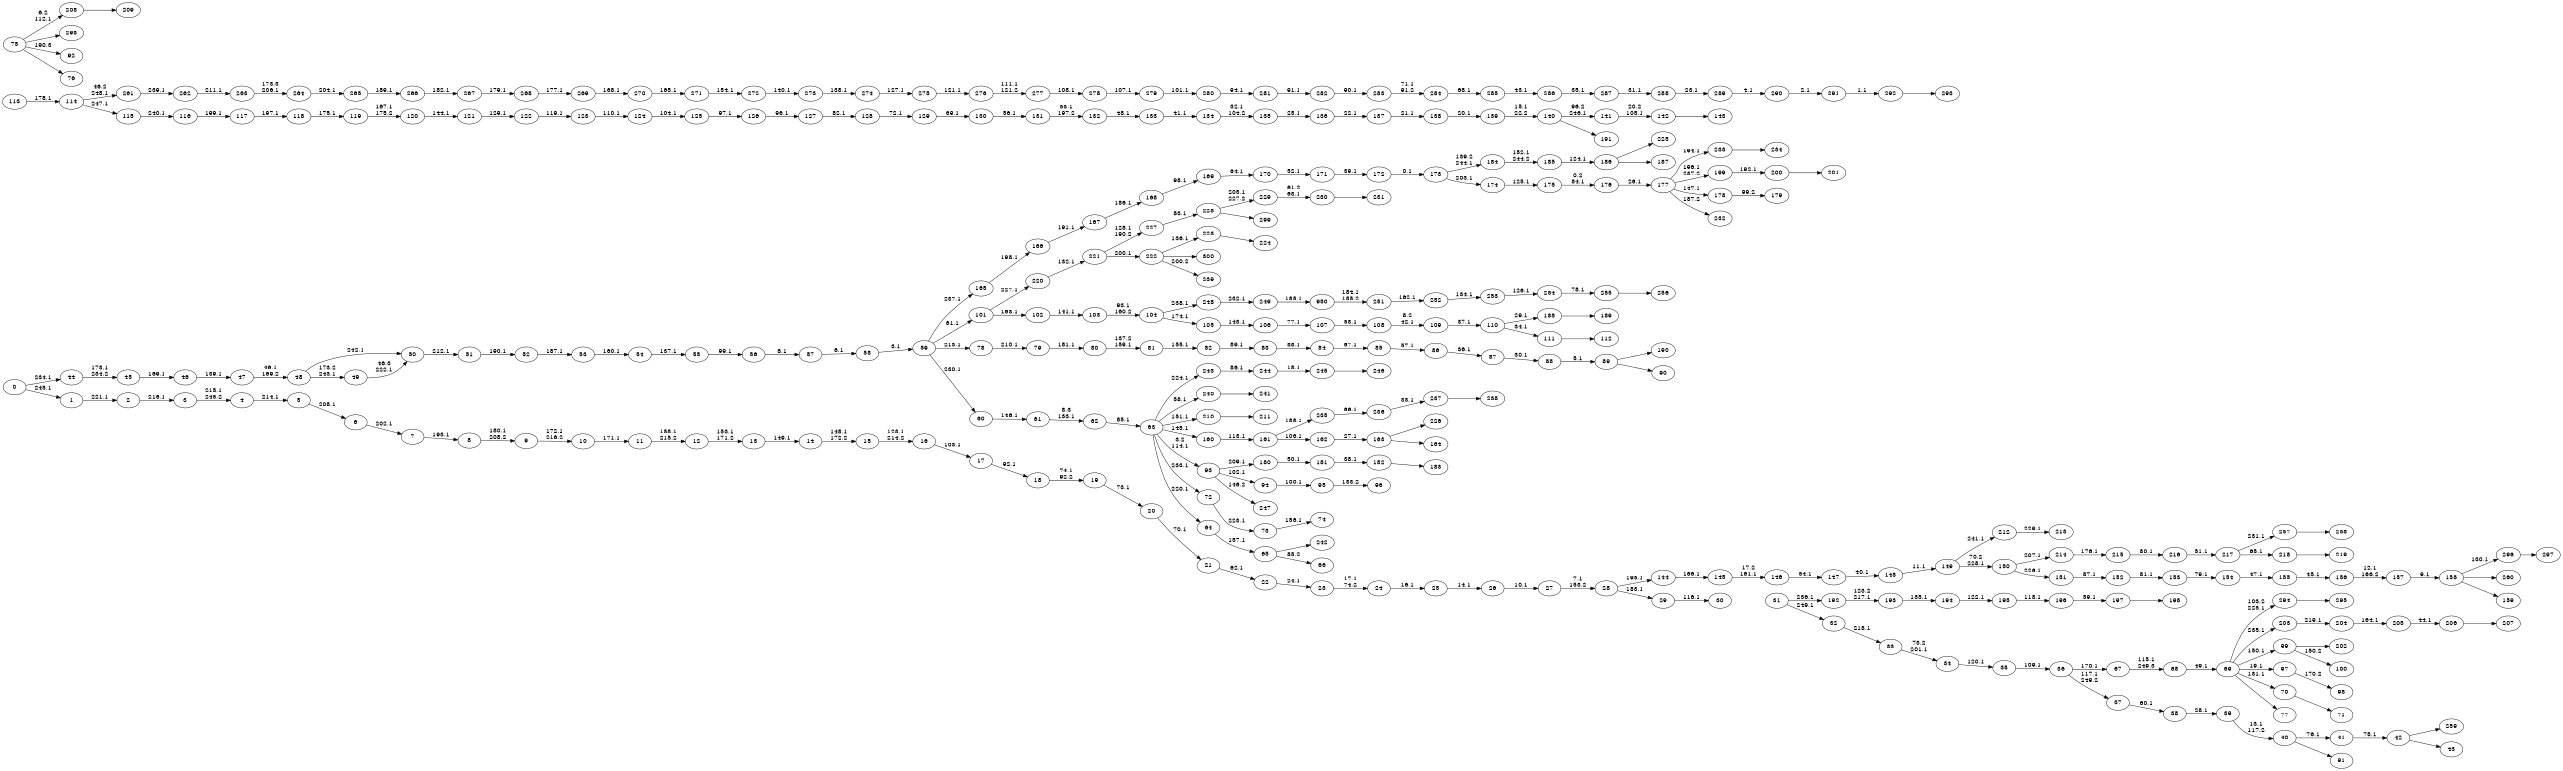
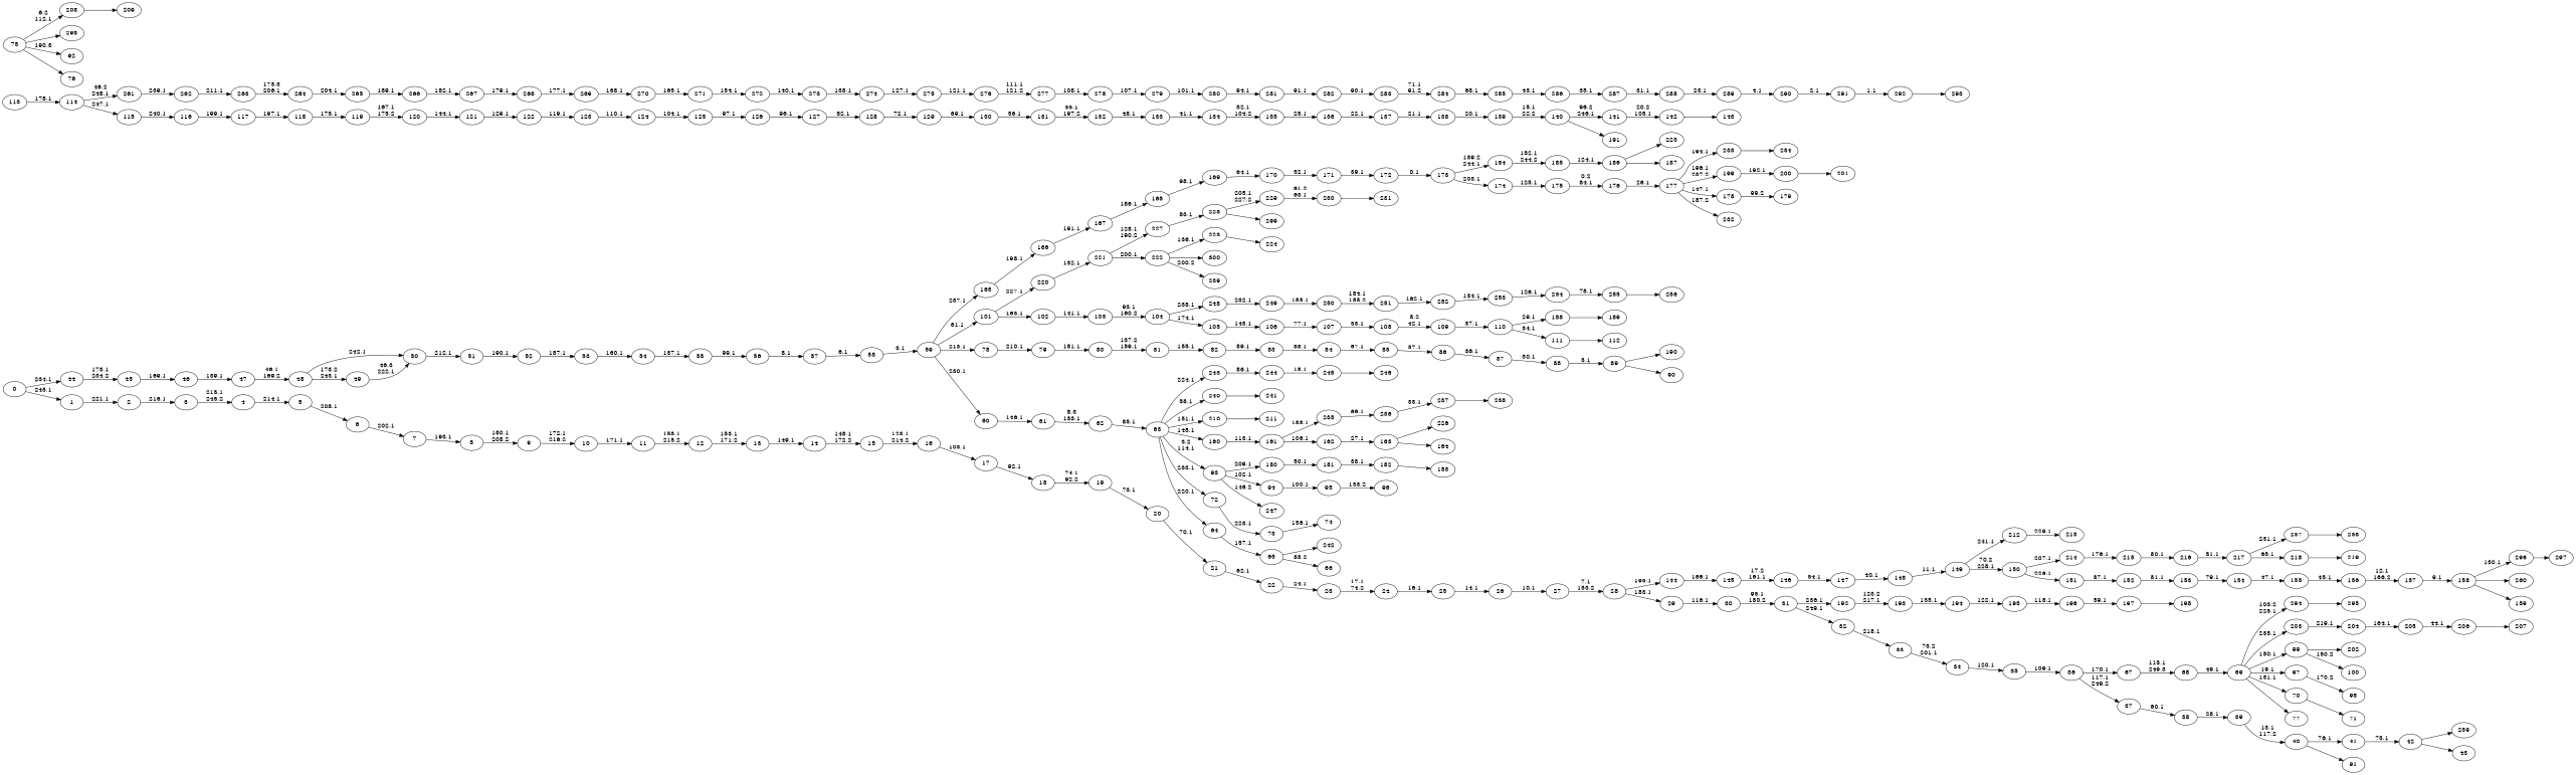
  digraph {
    rankdir=LR
    296
    297
    294
    295
    292
    293
    291
    290
    289
    288
    287
    286
    285
    284
    283
    282
    281
    280
    279
    278
    277
    276
    275
    274
    273
    272
    271
    270
    269
    268
    267
    266
    265
    264
    263
    262
    261
    257
    258
    255
    256
    254
    253
    252
    251
-   250 [label=950]
+   250
    249
    248
    245
    246
    244
    243
    240
    241
    237
    238
    236
    235
    233
    234
    230
    231
    229
    228
    299
    227
    223
    224
    222
    300
    239
    221
    220
    218
    219
    217
    216
    215
    214
    212
    213
    210
    211
    208
    209
    206
    207
    205
    204
    203
    200
    201
    199
    197
    198
    196
    195
    194
    193
    192
    188
    189
    186
    225
    187
    185
    184
    182
    183
    181
    180
    178
    179
    177
    232
    176
    175
    174
    173
    172
    171
    170
    169
    168
    167
    166
    165
    163
    226
    164
    162
    161
    160
    158
    260
    159
    157
    156
    155
    154
    153
    152
    151
    150
    149
    148
    147
    146
    145
    144
    142
    143
    141
    140
    191
    139
    138
    137
    136
    135
    134
    133
    132
    131
    130
    129
    128
    127
    126
    125
    124
    123
    122
    121
    120
    119
    118
    117
    116
    115
    114
    113
    111
    112
    110
    109
    108
    107
    106
    105
    104
    103
    102
    101
    99
    202
    100
    97
    98
    95
    96
    94
    93
    247
    89
    190
    90
    88
    87
    86
    85
    84
    83
    82
    81
    80
    79
    78
    75
    298
    92
    76
    73
    74
    72
    70
    71
    69
    77
    68
    67
    65
    242
    66
    64
    63
    62
    61
    60
    59
    58
    57
    56
    55
    54
    53
    52
    51
    50
    49
    48
    47
    46
    45
    44
    42
    259
    43
    41
    40
    91
    39
    38
    37
    36
    35
    34
    33
    32
    31
    30
    29
    28
    27
    26
    25
    24
    23
    22
    21
    20
    19
    18
    17
    16
    15
    14
    13
    12
    11
    10
    9
    8
    7
    6
    5
    4
    3
    2
    1
    0
    296 -> 297
    294 -> 295
    292 -> 293
    291 -> 292 [label="1,1"]
    290 -> 291 [label="2,1"]
    289 -> 290 [label="4,1"]
    288 -> 289 [label="23,1"]
    287 -> 288 [label="31,1"]
    286 -> 287 [label="35,1"]
    285 -> 286 [label="43,1"]
    284 -> 285 [label="68,1"]
    283 -> 284 [label="71,1\n91,2"]
    282 -> 283 [label="90,1"]
    281 -> 282 [label="91,1"]
    280 -> 281 [label="94,1"]
    279 -> 280 [label="101,1"]
    278 -> 279 [label="107,1"]
    277 -> 278 [label="108,1"]
    276 -> 277 [label="111,1\n121,2"]
    275 -> 276 [label="121,1"]
    274 -> 275 [label="127,1"]
    273 -> 274 [label="138,1"]
    272 -> 273 [label="140,1"]
    271 -> 272 [label="154,1"]
    270 -> 271 [label="165,1"]
    269 -> 270 [label="168,1"]
    268 -> 269 [label="177,1"]
    267 -> 268 [label="179,1"]
    266 -> 267 [label="182,1"]
    265 -> 266 [label="189,1"]
    264 -> 265 [label="204,1"]
    263 -> 264 [label="173,3\n206,1"]
    262 -> 263 [label="211,1"]
    261 -> 262 [label="239,1"]
    257 -> 258
    255 -> 256
    254 -> 255 [label="78,1"]
    253 -> 254 [label="126,1"]
    252 -> 253 [label="134,1"]
    251 -> 252 [label="162,1"]
    250 -> 251 [label="184,1\n185,2"]
    249 -> 250 [label="185,1"]
    248 -> 249 [label="232,1"]
    245 -> 246
    244 -> 245 [label="18,1"]
    243 -> 244 [label="86,1"]
    240 -> 241
    237 -> 238
    236 -> 237 [label="33,1"]
    235 -> 236 [label="66,1"]
    233 -> 234
    230 -> 231
    229 -> 230 [label="61,2\n63,1"]
    228 -> 229 [label="205,1\n227,2"]
    228 -> 299
    227 -> 228 [label="83,1"]
    223 -> 224
    222 -> 223 [label="136,1"]
    222 -> 300
    222 -> 239 [label="200,2"]
    221 -> 227 [label="128,1\n190,2"]
    221 -> 222 [label="200,1"]
    220 -> 221 [label="132,1"]
    218 -> 219
    217 -> 257 [label="231,1"]
    217 -> 218 [label="65,1"]
    216 -> 217 [label="51,1"]
    215 -> 216 [label="80,1"]
    214 -> 215 [label="176,1"]
    212 -> 213 [label="229,1"]
    210 -> 211
    208 -> 209
    206 -> 207
    205 -> 206 [label="44,1"]
    204 -> 205 [label="164,1"]
    203 -> 204 [label="219,1"]
    200 -> 201
    199 -> 200 [label="192,1"]
    197 -> 198
    196 -> 197 [label="59,1"]
    195 -> 196 [label="118,1"]
    194 -> 195 [label="122,1"]
    193 -> 194 [label="135,1"]
    192 -> 193 [label="123,2\n217,1"]
    188 -> 189
    186 -> 225
    186 -> 187
    185 -> 186 [label="124,1"]
    184 -> 185 [label="152,1\n244,2"]
    182 -> 183
    181 -> 182 [label="38,1"]
    180 -> 181 [label="50,1"]
    178 -> 179 [label="99,2"]
    177 -> 233 [label="194,1"]
    177 -> 199 [label="196,1\n237,2"]
    177 -> 178 [label="147,1"]
    177 -> 232 [label="187,2"]
    176 -> 177 [label="26,1"]
    175 -> 176 [label="0,2\n84,1"]
    174 -> 175 [label="125,1"]
    173 -> 184 [label="139,2\n244,1"]
    173 -> 174 [label="203,1"]
    172 -> 173 [label="0,1"]
    171 -> 172 [label="39,1"]
    170 -> 171 [label="52,1"]
    169 -> 170 [label="64,1"]
    168 -> 169 [label="98,1"]
    167 -> 168 [label="186,1"]
    166 -> 167 [label="191,1"]
    165 -> 166 [label="198,1"]
    163 -> 226
    163 -> 164
    162 -> 163 [label="27,1"]
    161 -> 235 [label="188,1"]
    161 -> 162 [label="106,1"]
    160 -> 161 [label="113,1"]
    158 -> 296 [label="130,1"]
    158 -> 260
    158 -> 159
    157 -> 158 [label="9,1"]
    156 -> 157 [label="12,1\n166,2"]
    155 -> 156 [label="45,1"]
    154 -> 155 [label="47,1"]
    153 -> 154 [label="79,1"]
    152 -> 153 [label="81,1"]
    151 -> 152 [label="87,1"]
    150 -> 214 [label="207,1"]
    150 -> 151 [label="226,1"]
    149 -> 212 [label="241,1"]
    149 -> 150 [label="70,2\n228,1"]
    148 -> 149 [label="11,1"]
    147 -> 148 [label="40,1"]
    146 -> 147 [label="54,1"]
    145 -> 146 [label="17,2\n161,1"]
    144 -> 145 [label="166,1"]
    142 -> 143
    141 -> 142 [label="20,2\n105,1"]
    140 -> 141 [label="96,2\n246,1"]
    140 -> 191
    139 -> 140 [label="15,1\n22,2"]
    138 -> 139 [label="20,1"]
    137 -> 138 [label="21,1"]
    136 -> 137 [label="22,1"]
    135 -> 136 [label="25,1"]
    134 -> 135 [label="32,1\n104,2"]
    133 -> 134 [label="41,1"]
    132 -> 133 [label="48,1"]
    131 -> 132 [label="55,1\n197,2"]
    130 -> 131 [label="56,1"]
    129 -> 130 [label="69,1"]
    128 -> 129 [label="72,1"]
    127 -> 128 [label="82,1"]
    126 -> 127 [label="96,1"]
    125 -> 126 [label="97,1"]
    124 -> 125 [label="104,1"]
    123 -> 124 [label="110,1"]
    122 -> 123 [label="119,1"]
    121 -> 122 [label="129,1"]
    120 -> 121 [label="144,1"]
    119 -> 120 [label="167,1\n175,2"]
    118 -> 119 [label="175,1"]
    117 -> 118 [label="197,1"]
    116 -> 117 [label="199,1"]
    115 -> 116 [label="240,1"]
    114 -> 261 [label="46,2\n248,1"]
    114 -> 115 [label="247,1"]
    113 -> 114 [label="178,1"]
    111 -> 112
    110 -> 188 [label="29,1"]
    110 -> 111 [label="34,1"]
    109 -> 110 [label="37,1"]
    108 -> 109 [label="8,2\n42,1"]
    107 -> 108 [label="53,1"]
    106 -> 107 [label="77,1"]
    105 -> 106 [label="143,1"]
    104 -> 248 [label="238,1"]
    104 -> 105 [label="174,1"]
    103 -> 104 [label="93,1\n160,2"]
    102 -> 103 [label="141,1"]
    101 -> 220 [label="227,1"]
    101 -> 102 [label="163,1"]
    99 -> 202
    99 -> 100 [label="150,2"]
    97 -> 98 [label="170,2"]
    95 -> 96 [label="133,2"]
    94 -> 95 [label="100,1"]
    93 -> 180 [label="209,1"]
    93 -> 94 [label="102,1"]
    93 -> 247 [label="146,2"]
    89 -> 190
    89 -> 90
    88 -> 89 [label="5,1"]
    87 -> 88 [label="30,1"]
    86 -> 87 [label="36,1"]
    85 -> 86 [label="57,1"]
    84 -> 85 [label="67,1"]
    83 -> 84 [label="88,1"]
    82 -> 83 [label="89,1"]
    81 -> 82 [label="155,1"]
    80 -> 81 [label="137,2\n159,1"]
    79 -> 80 [label="181,1"]
    78 -> 79 [label="210,1"]
    75 -> 208 [label="6,2\n112,1"]
    75 -> 298
    75 -> 92 [label="190,3"]
    75 -> 76
    73 -> 74 [label="156,1"]
    72 -> 73 [label="223,1"]
    70 -> 71
    69 -> 294 [label="103,2\n225,1"]
    69 -> 203 [label="235,1"]
    69 -> 99 [label="150,1"]
    69 -> 97 [label="19,1"]
    69 -> 70 [label="131,1"]
    69 -> 77
    68 -> 69 [label="49,1"]
    67 -> 68 [label="115,1\n249,3"]
    65 -> 242
    65 -> 66 [label="85,2"]
    64 -> 65 [label="157,1"]
    63 -> 243 [label="224,1"]
    63 -> 240 [label="58,1"]
    63 -> 210 [label="151,1"]
    63 -> 160 [label="145,1"]
    63 -> 93 [label="3,2\n114,1"]
    63 -> 72 [label="233,1"]
    63 -> 64 [label="220,1"]
    62 -> 63 [label="85,1"]
    61 -> 62 [label="8,3\n133,1"]
    60 -> 61 [label="146,1"]
    59 -> 165 [label="237,1"]
    59 -> 101 [label="61,1"]
    59 -> 78 [label="213,1"]
    59 -> 60 [label="230,1"]
    58 -> 59 [label="3,1"]
    57 -> 58 [label="6,1"]
    56 -> 57 [label="8,1"]
    55 -> 56 [label="99,1"]
    54 -> 55 [label="137,1"]
    53 -> 54 [label="160,1"]
    52 -> 53 [label="187,1"]
    51 -> 52 [label="190,1"]
    50 -> 51 [label="212,1"]
    49 -> 50 [label="46,3\n222,1"]
    48 -> 50 [label="242,1"]
    48 -> 49 [label="173,2\n243,1"]
    47 -> 48 [label="46,1\n169,2"]
    46 -> 47 [label="139,1"]
    45 -> 46 [label="169,1"]
    44 -> 45 [label="173,1\n234,2"]
    42 -> 259
    42 -> 43
    41 -> 42 [label="75,1"]
    40 -> 41 [label="76,1"]
    40 -> 91
    39 -> 40 [label="13,1\n117,2"]
    38 -> 39 [label="28,1"]
    37 -> 38 [label="60,1"]
    36 -> 67 [label="170,1"]
    36 -> 37 [label="117,1\n249,2"]
    35 -> 36 [label="109,1"]
    34 -> 35 [label="120,1"]
    33 -> 34 [label="73,2\n201,1"]
    32 -> 33 [label="218,1"]
    31 -> 192 [label="236,1"]
    31 -> 32 [label="249,1"]
+   30 -> 31 [label="95,1\n180,2"]
    29 -> 30 [label="116,1"]
    28 -> 144 [label="195,1"]
    28 -> 29 [label="183,1"]
    27 -> 28 [label="7,1\n153,2"]
    26 -> 27 [label="10,1"]
    25 -> 26 [label="14,1"]
    24 -> 25 [label="16,1"]
    23 -> 24 [label="17,1\n74,2"]
    22 -> 23 [label="24,1"]
    21 -> 22 [label="62,1"]
    20 -> 21 [label="70,1"]
    19 -> 20 [label="73,1"]
    18 -> 19 [label="74,1\n92,2"]
    17 -> 18 [label="92,1"]
    16 -> 17 [label="103,1"]
    15 -> 16 [label="123,1\n214,2"]
    14 -> 15 [label="148,1\n172,2"]
    13 -> 14 [label="149,1"]
    12 -> 13 [label="153,1\n171,2"]
    11 -> 12 [label="158,1\n215,2"]
    10 -> 11 [label="171,1"]
    9 -> 10 [label="172,1\n216,2"]
    8 -> 9 [label="180,1\n208,2"]
    7 -> 8 [label="193,1"]
    6 -> 7 [label="202,1"]
    5 -> 6 [label="208,1"]
    4 -> 5 [label="214,1"]
    3 -> 4 [label="215,1\n245,2"]
    2 -> 3 [label="216,1"]
    1 -> 2 [label="221,1"]
    0 -> 44 [label="234,1"]
    0 -> 1 [label="245,1"]
  }
